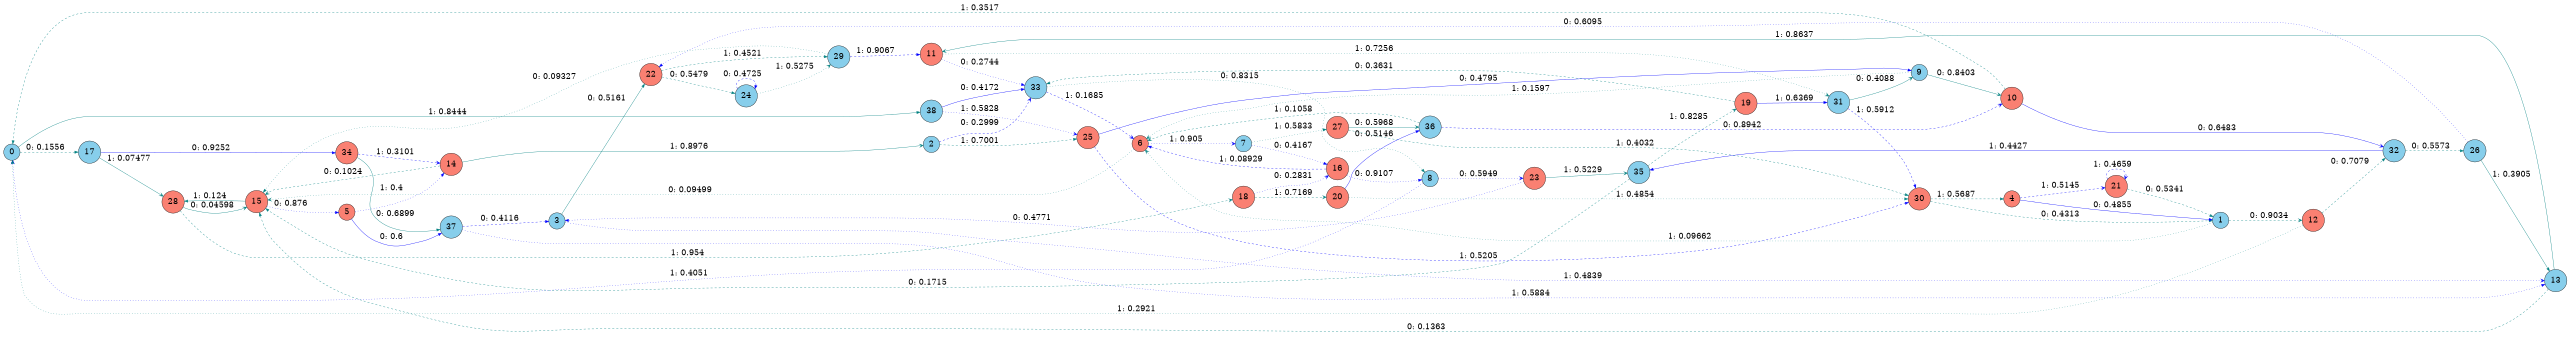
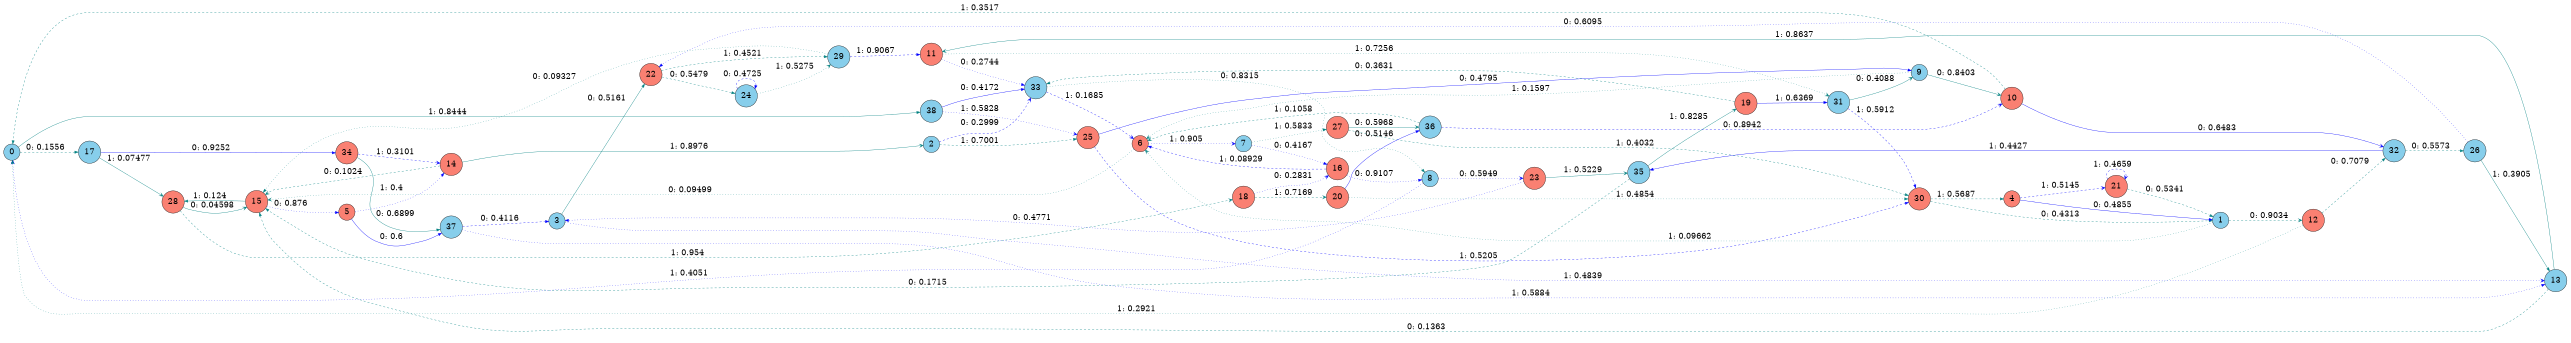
  digraph {
    rankdir=LR
    node [fillcolor=salmon fontsize=24 shape=circle style=filled]
    edge [arrowhead=normal color=teal fontsize=24 style=dashed]
    0 [fillcolor=skyblue]
    17 [fillcolor=skyblue]
    38 [fillcolor=skyblue]
    28
    34
    33 [fillcolor=skyblue]
    25
    15
    18
    37 [fillcolor=skyblue]
    14
    6
    8 [fillcolor=skyblue]
    9 [fillcolor=skyblue]
    30
    1 [fillcolor=skyblue]
    12
    32 [fillcolor=skyblue]
    7 [fillcolor=skyblue]
    35 [fillcolor=skyblue]
    26 [fillcolor=skyblue]
    5
    16
    27
    2 [fillcolor=skyblue]
    23
    10
    4
    3 [fillcolor=skyblue]
    22
    13 [fillcolor=skyblue]
    24 [fillcolor=skyblue]
    29 [fillcolor=skyblue]
    11
    31 [fillcolor=skyblue]
    21
    36 [fillcolor=skyblue]
    19
    20
    0 -> 17 [label="0: 0.1556   "]
    0 -> 38 [label="1: 0.8444   " style=solid]
    17 -> 28 [arrowhead=vee label="1: 0.07477  " style=solid]
    17 -> 34 [color=blue label="0: 0.9252   " style=solid]
    38 -> 33 [color=blue label="0: 0.4172   " style=solid]
    38 -> 25 [arrowhead=vee color=blue label="1: 0.5828   " style=dotted]
    28 -> 15 [arrowhead=vee label="0: 0.04598  " style=solid]
    28 -> 18 [arrowhead=vee label="1: 0.954    "]
    34 -> 37 [label="0: 0.6899   " style=solid]
    34 -> 14 [arrowhead=vee color=blue label="1: 0.3101   "]
    33 -> 6 [arrowhead=vee color=blue label="1: 0.1685   "]
    33 -> 8 [label="0: 0.8315   " style=dotted]
    25 -> 9 [color=blue label="0: 0.4795   " style=solid]
    25 -> 30 [color=blue label="1: 0.5205   "]
    15 -> 28 [label="1: 0.124    " style=solid]
    15 -> 5 [color=blue label="0: 0.876    " style=dotted]
    18 -> 16 [arrowhead=vee color=blue label="0: 0.2831   " style=dotted]
    18 -> 20 [arrowhead=vee label="1: 0.7169   "]
    37 -> 3 [color=blue label="0: 0.4116   "]
    37 -> 13 [color=blue label="1: 0.5884   " style=dotted]
    14 -> 15 [arrowhead=vee label="0: 0.1024   "]
    14 -> 2 [arrowhead=vee label="1: 0.8976   " style=solid]
    6 -> 15 [arrowhead=vee label="0: 0.09499  " style=dotted]
    6 -> 7 [arrowhead=vee color=blue label="1: 0.905    " style=dotted]
    8 -> 0 [arrowhead=vee color=blue label="1: 0.4051   " style=dotted]
    8 -> 23 [arrowhead=vee color=blue label="0: 0.5949   " style=dotted]
    9 -> 6 [arrowhead=vee label="1: 0.1597   " style=dotted]
    9 -> 10 [arrowhead=vee label="0: 0.8403   " style=solid]
    30 -> 1 [label="0: 0.4313   "]
    30 -> 4 [label="1: 0.5687   "]
    1 -> 6 [arrowhead=vee label="1: 0.09662  " style=dotted]
    1 -> 12 [arrowhead=vee label="0: 0.9034   "]
    12 -> 0 [label="1: 0.2921   " style=dotted]
    12 -> 32 [label="0: 0.7079   "]
    32 -> 35 [color=blue label="1: 0.4427   " style=solid]
    32 -> 26 [label="0: 0.5573   "]
    7 -> 16 [color=blue label="0: 0.4167   " style=dotted]
    7 -> 27 [label="1: 0.5833   " style=dotted]
    35 -> 15 [label="0: 0.1715   "]
-   35 -> 19 [arrowhead=vee label="1: 0.8285   "]
+   35 -> 19 [arrowhead=vee label="1: 0.8285   " style=solid]
    26 -> 22 [color=blue label="0: 0.6095   " style=dotted]
    26 -> 13 [label="1: 0.3905   " style=solid]
    5 -> 37 [color=blue label="0: 0.6      " style=solid]
    5 -> 14 [color=blue label="1: 0.4      " style=dotted]
    16 -> 6 [color=blue label="1: 0.08929  "]
    16 -> 8 [color=blue label="0: 0.9107   " style=dotted]
    27 -> 30 [label="1: 0.4032   "]
    27 -> 36 [arrowhead=vee label="0: 0.5968   " style=solid]
    2 -> 33 [arrowhead=vee color=blue label="0: 0.2999   "]
    2 -> 25 [label="1: 0.7001   "]
    23 -> 35 [arrowhead=vee label="1: 0.5229   " style=solid]
    23 -> 3 [color=blue label="0: 0.4771   " style=dotted]
    10 -> 0 [label="1: 0.3517   "]
    10 -> 32 [arrowhead=vee color=blue label="0: 0.6483   " style=solid]
    4 -> 1 [color=blue label="0: 0.4855   " style=solid]
    4 -> 21 [arrowhead=vee color=blue label="1: 0.5145   "]
    3 -> 22 [label="0: 0.5161   " style=solid]
    3 -> 13 [arrowhead=vee color=blue label="1: 0.4839   " style=dotted]
    22 -> 24 [label="0: 0.5479   "]
    22 -> 29 [label="1: 0.4521   "]
    13 -> 15 [label="0: 0.1363   "]
    13 -> 11 [arrowhead=vee label="1: 0.8637   " style=solid]
    24 -> 24 [color=blue label="0: 0.4725   "]
    24 -> 29 [arrowhead=vee label="1: 0.5275   " style=dotted]
    29 -> 15 [label="0: 0.09327  " style=dotted]
    29 -> 11 [color=blue label="1: 0.9067   "]
    11 -> 33 [color=blue label="0: 0.2744   " style=dotted]
    11 -> 31 [arrowhead=vee label="1: 0.7256   " style=dotted]
    31 -> 9 [arrowhead=vee label="0: 0.4088   " style=solid]
    31 -> 30 [color=blue label="1: 0.5912   "]
    21 -> 1 [label="0: 0.5341   "]
    21 -> 21 [arrowhead=vee color=blue label="1: 0.4659   "]
    36 -> 6 [arrowhead=vee label="1: 0.1058   "]
    36 -> 10 [arrowhead=vee color=blue label="0: 0.8942   "]
    19 -> 33 [label="0: 0.3631   "]
    19 -> 31 [color=blue label="1: 0.6369   " style=solid]
    20 -> 30 [label="1: 0.4854   " style=dotted]
    20 -> 36 [color=blue label="0: 0.5146   " style=solid]
  }
